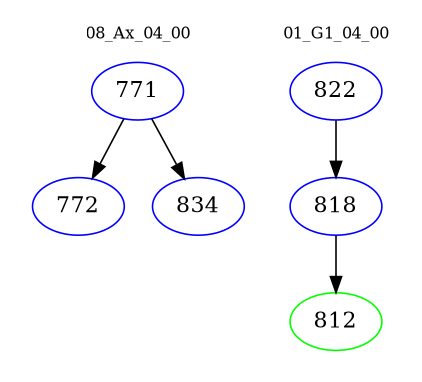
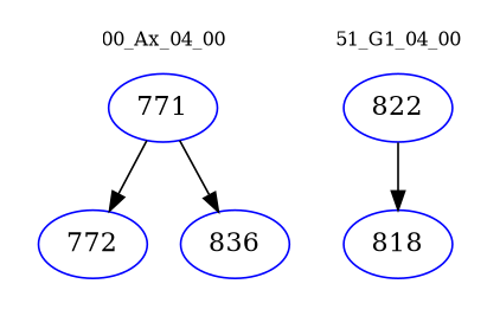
  digraph {
    node [color=blue]
    edge [color=black]
    n1 [label=771]
    n2 [label=772]
-   n3 [label=834]
+   n3 [label=836]
    n4 [label=818]
-   n5 [color=green label=812]
    n6 [label=822]
    subgraph cluster_1 {
      color=white
      fontsize=10
-     label="08_Ax_04_00"
+     label="00_Ax_04_00"
      n1
      n2
      n3
    }
    subgraph cluster_2 {
      color=white
      fontsize=10
-     label="01_G1_04_00"
+     label="51_G1_04_00"
      n4
-     n5
      n6
    }
    n1 -> n2
    n1 -> n3
-   n4 -> n5
    n6 -> n4
  }
